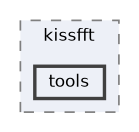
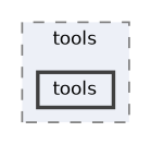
  digraph {
    compound=true
    n1 [color=grey25 fillcolor="#edf0f7" fontname=Helvetica fontsize=10 height=0.2 label=tools shape=box style="filled,bold" width=0.4]
    subgraph cluster_1 {
      bgcolor="#edf0f7"
      fontname=Helvetica
      fontsize=10
-     label=kissfft
+     label=tools
      pencolor=grey50
      style="filled,dashed"
      n1
    }
  }
